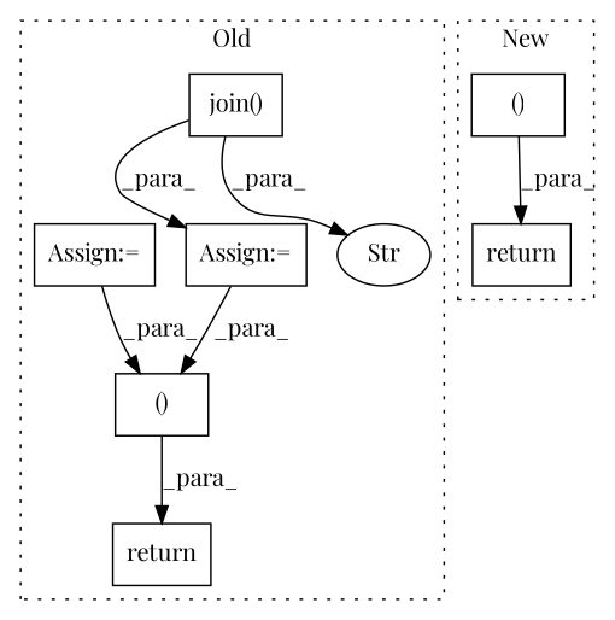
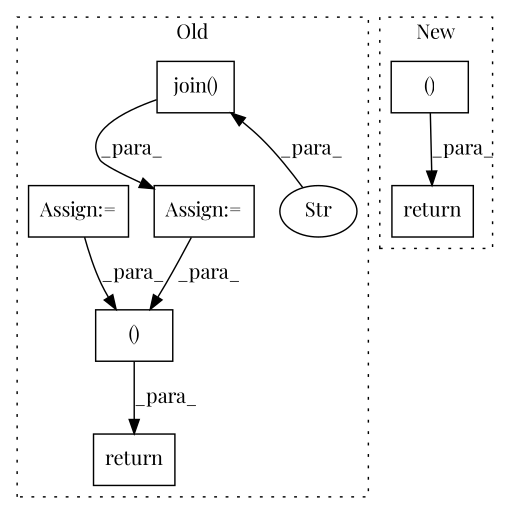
  digraph {
    fontname="Playfair Display"
    node [a=68 l=3 shape=box fontname="Playfair Display"]
    edge [fontname="Playfair Display"]
    n1 [a=75 l="13,1" label="join()" s="1589,1634"]
    n2 [label="Assign:=" s=1578]
    n3 [a=66 l=9 label=Str s=1625 shape=ellipse]
    n4 [a=93 l=7 label=return s=1645]
    n5 [a=54 l=5 label="()" s=1655]
    n6 [label="Assign:=" s=1508]
    n7 [a=93 l=7 label=return s=1896]
    n8 [a=54 l=24 label="()" s=1925]
    subgraph cluster_1 {
      label=Old
      style=dotted
      n1
      n2
      n3
      n4
      n5
      n6
    }
    subgraph cluster_2 {
      label=New
      style=dotted
      n7
      n8
    }
    n1 -> n2 [label=_para_]
    n2 -> n5 [label=_para_]
-   n1 -> n3 [label=_para_]
+   n3 -> n1 [label=_para_]
    n5 -> n4 [label=_para_]
    n6 -> n5 [label=_para_]
    n8 -> n7 [label=_para_]
  }
